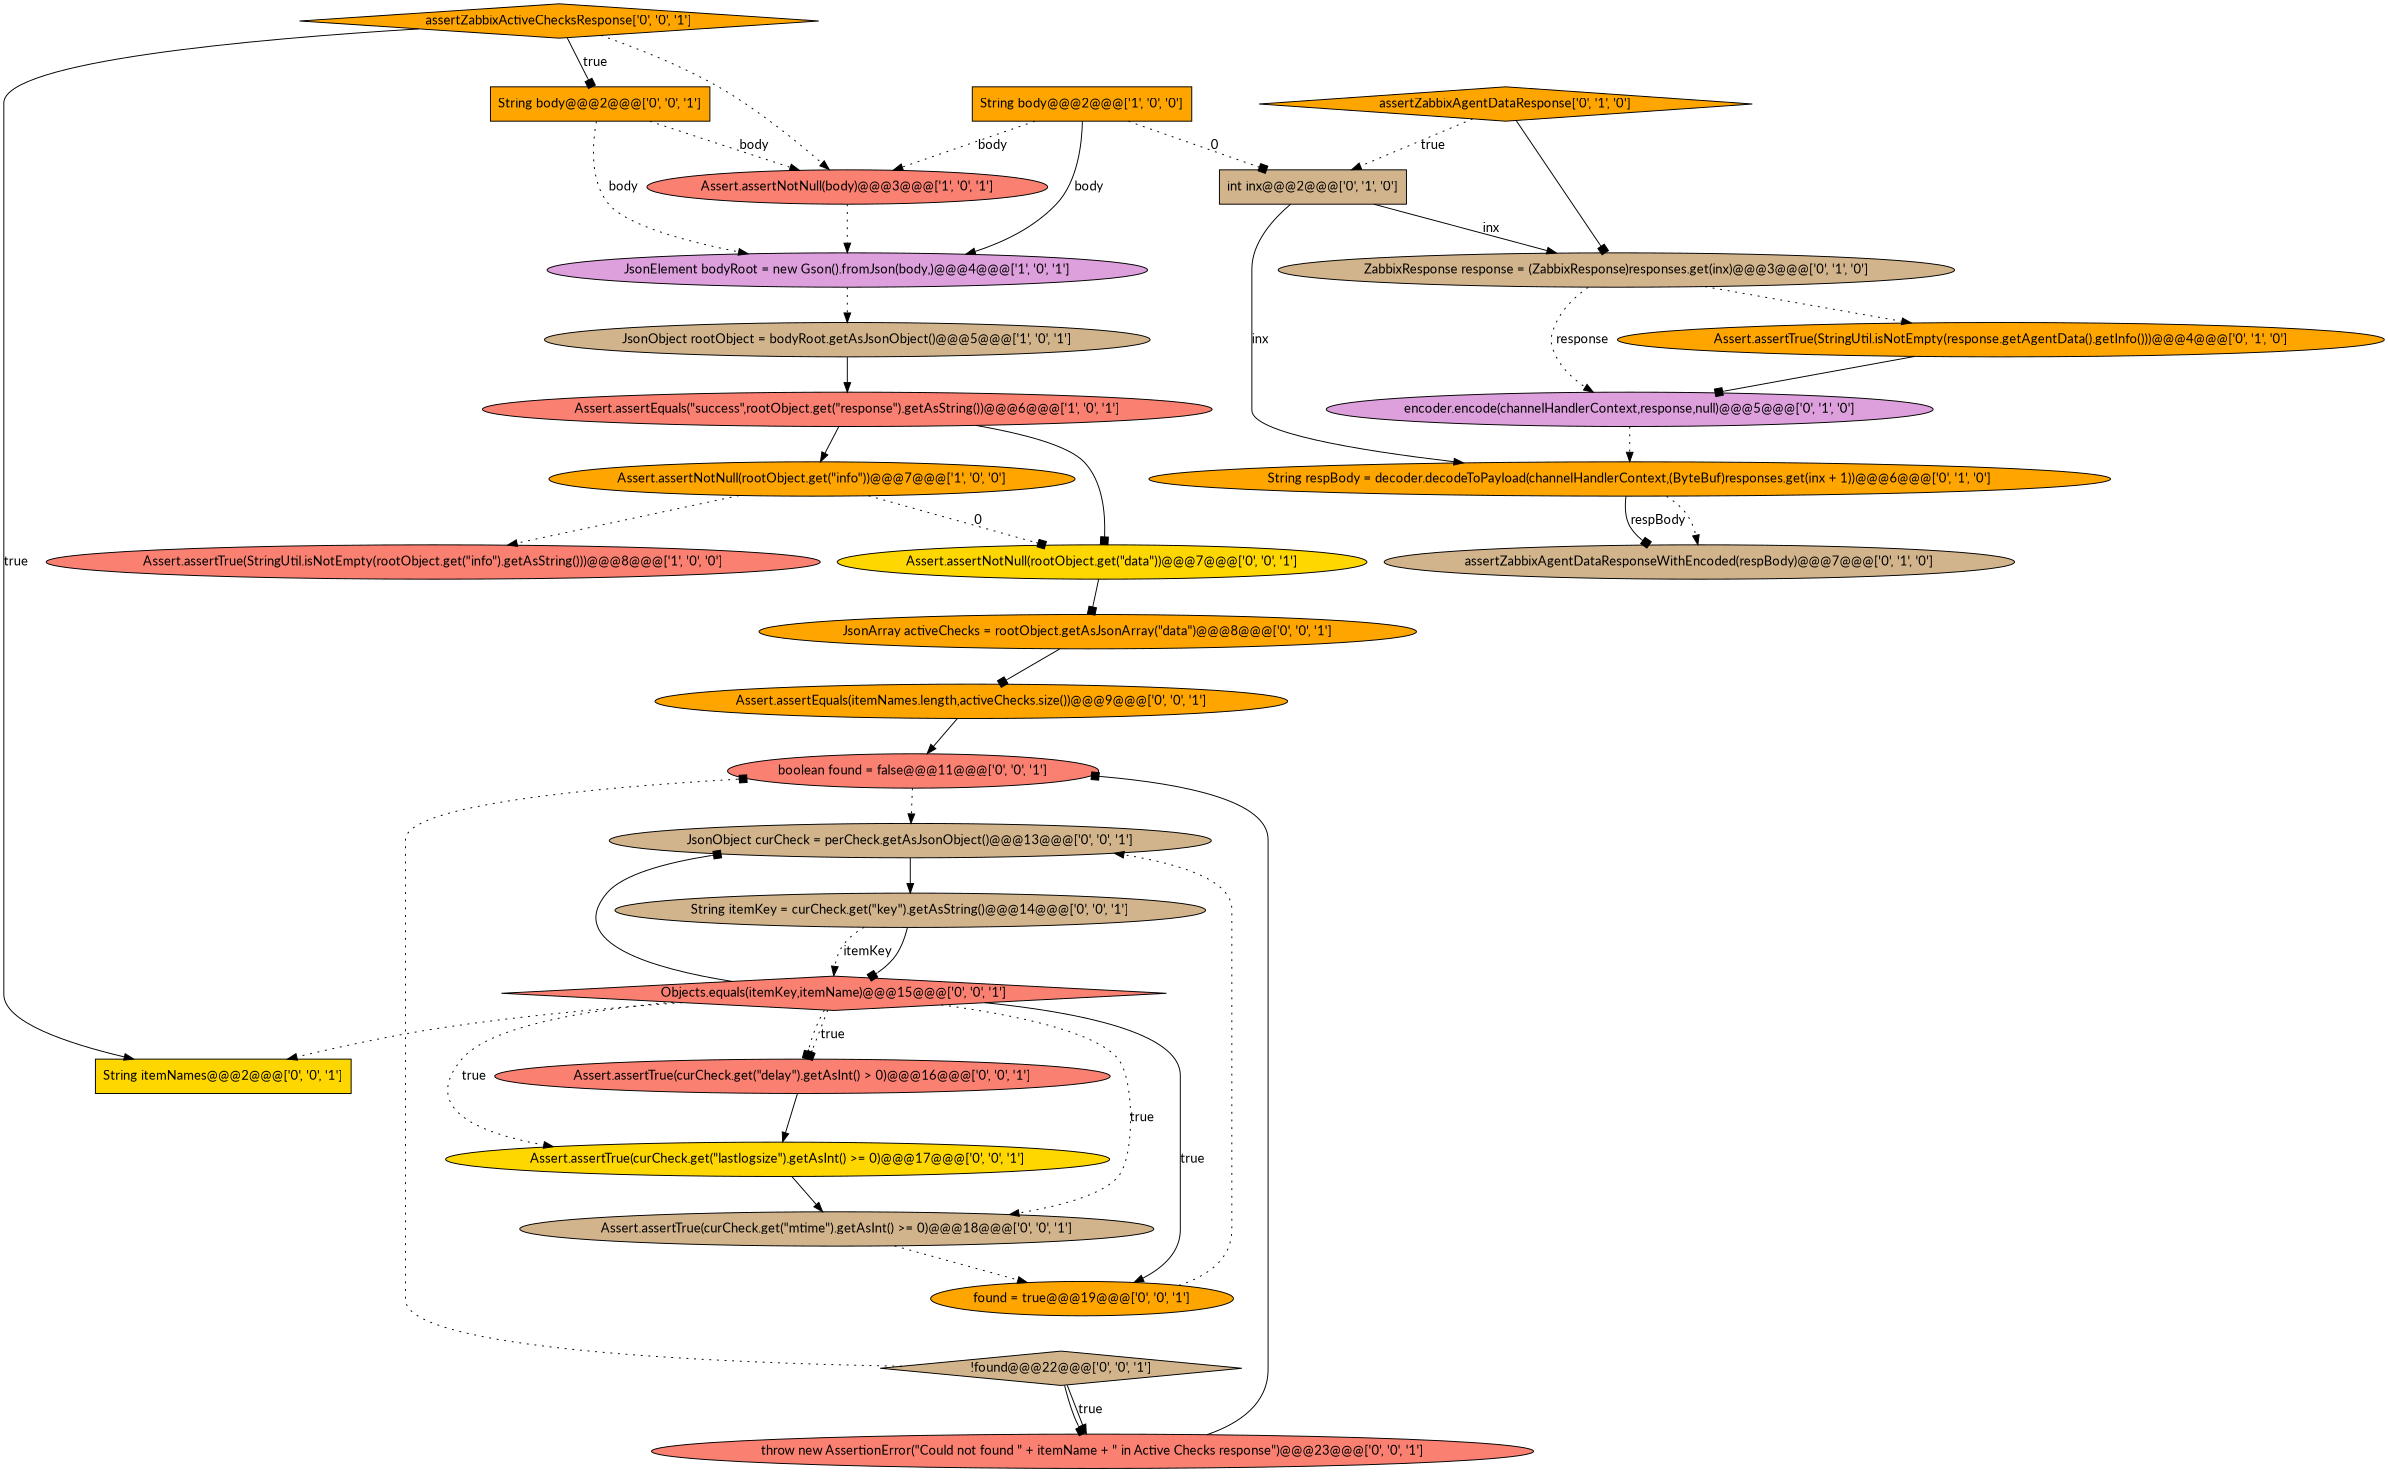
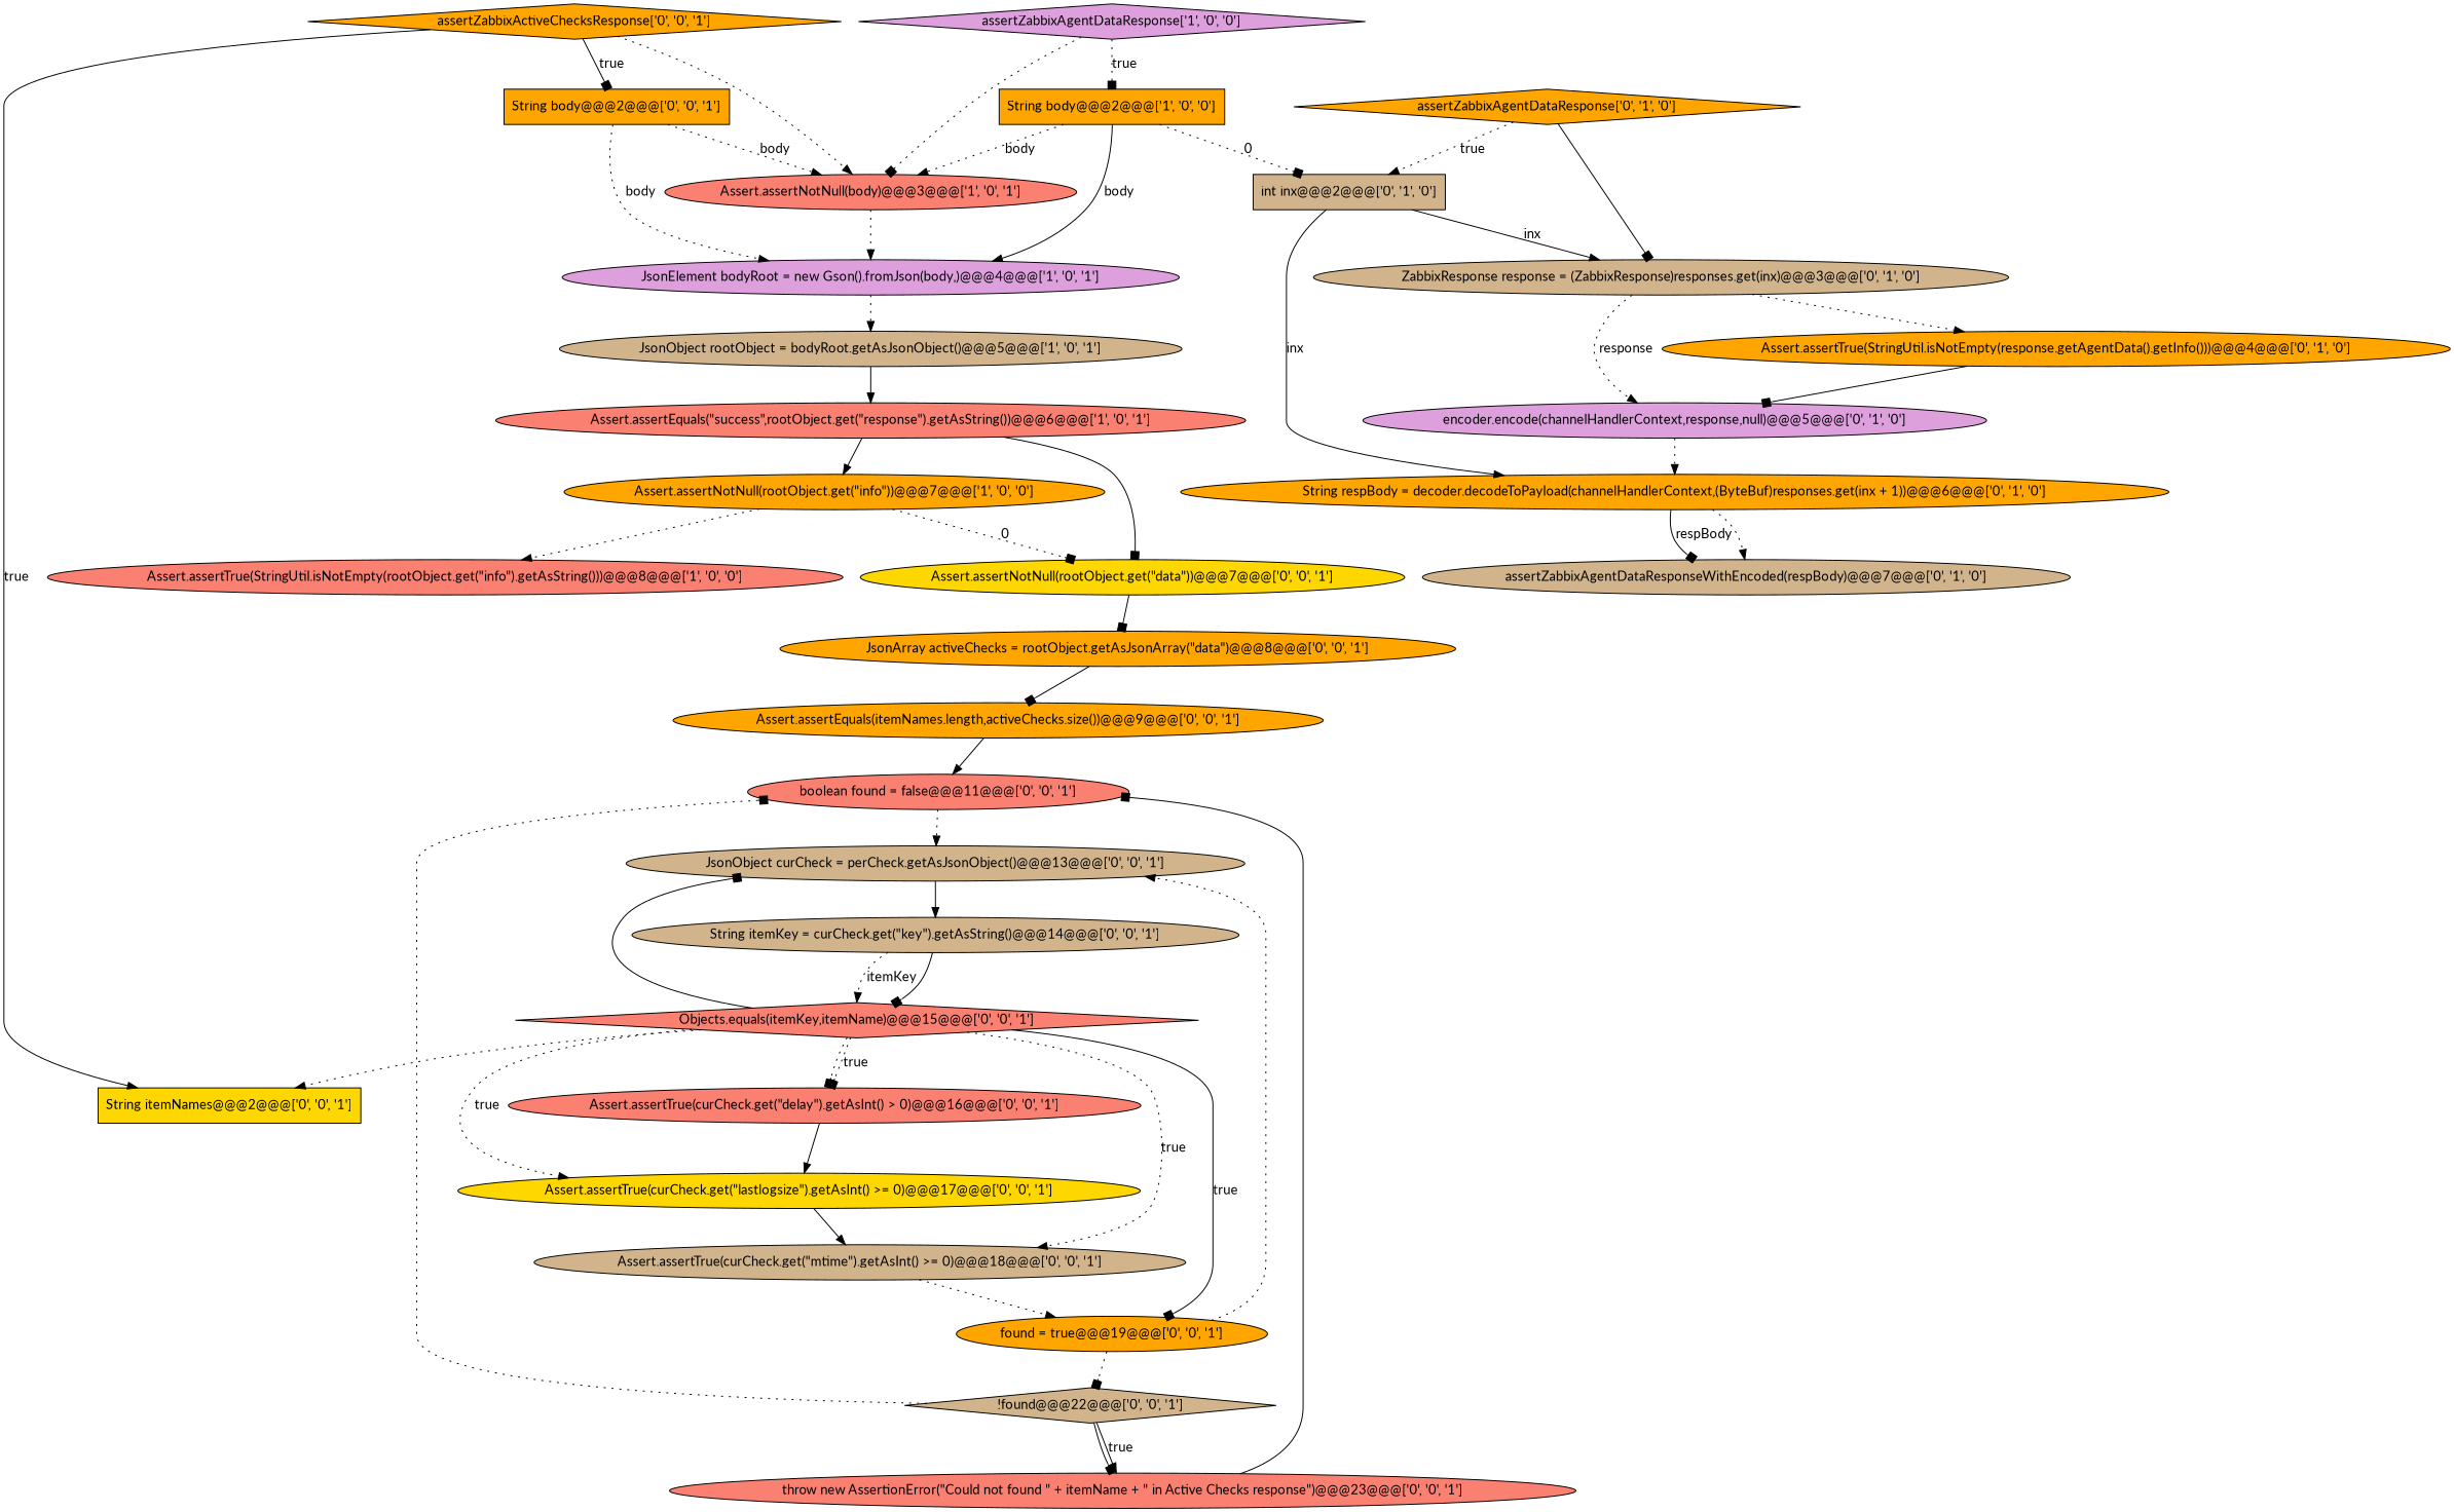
  digraph {
    fontname=Lato
    node [fillcolor=orange fontname=Lato shape=ellipse style=filled]
    edge [arrowhead=normal fontname=Lato style=dotted]
    n1 [fillcolor=gold label="String itemNames@@@2@@@['0', '0', '1']" shape=box]
    n2 [fillcolor=salmon label="boolean found = false@@@11@@@['0', '0', '1']"]
    n3 [fillcolor=tan label="JsonObject curCheck = perCheck.getAsJsonObject()@@@13@@@['0', '0', '1']"]
    n4 [fillcolor=tan label="String itemKey = curCheck.get(\"key\").getAsString()@@@14@@@['0', '0', '1']"]
    n5 [label="String respBody = decoder.decodeToPayload(channelHandlerContext,(ByteBuf)responses.get(inx + 1))@@@6@@@['0', '1', '0']"]
    n6 [fillcolor=tan label="assertZabbixAgentDataResponseWithEncoded(respBody)@@@7@@@['0', '1', '0']"]
    n7 [label="String body@@@2@@@['0', '0', '1']" shape=box]
    n8 [fillcolor=plum label="JsonElement bodyRoot = new Gson().fromJson(body,)@@@4@@@['1', '0', '1']"]
    n9 [fillcolor=salmon label="Assert.assertNotNull(body)@@@3@@@['1', '0', '1']"]
    n10 [fillcolor=tan label="JsonObject rootObject = bodyRoot.getAsJsonObject()@@@5@@@['1', '0', '1']"]
    n11 [fillcolor=gold label="Assert.assertNotNull(rootObject.get(\"data\"))@@@7@@@['0', '0', '1']"]
    n12 [label="JsonArray activeChecks = rootObject.getAsJsonArray(\"data\")@@@8@@@['0', '0', '1']"]
    n13 [label="Assert.assertEquals(itemNames.length,activeChecks.size())@@@9@@@['0', '0', '1']"]
    n14 [label="String body@@@2@@@['1', '0', '0']" shape=box]
    n15 [fillcolor=tan label="int inx@@@2@@@['0', '1', '0']" shape=box]
    n16 [fillcolor=tan label="ZabbixResponse response = (ZabbixResponse)responses.get(inx)@@@3@@@['0', '1', '0']"]
    n17 [label="assertZabbixAgentDataResponse['0', '1', '0']" shape=diamond]
    n18 [label="Assert.assertTrue(StringUtil.isNotEmpty(response.getAgentData().getInfo()))@@@4@@@['0', '1', '0']"]
    n19 [fillcolor=plum label="encoder.encode(channelHandlerContext,response,null)@@@5@@@['0', '1', '0']"]
    n20 [fillcolor=salmon label="Assert.assertTrue(StringUtil.isNotEmpty(rootObject.get(\"info\").getAsString()))@@@8@@@['1', '0', '0']"]
    n21 [label="found = true@@@19@@@['0', '0', '1']"]
    n22 [fillcolor=tan label="!found@@@22@@@['0', '0', '1']" shape=diamond]
    n23 [fillcolor=salmon label="throw new AssertionError(\"Could not found \" + itemName + \" in Active Checks response\")@@@23@@@['0', '0', '1']"]
    n24 [label="assertZabbixActiveChecksResponse['0', '0', '1']" shape=diamond]
    n25 [fillcolor=gold label="Assert.assertTrue(curCheck.get(\"lastlogsize\").getAsInt() >= 0)@@@17@@@['0', '0', '1']"]
    n26 [fillcolor=tan label="Assert.assertTrue(curCheck.get(\"mtime\").getAsInt() >= 0)@@@18@@@['0', '0', '1']"]
    n27 [fillcolor=salmon label="Assert.assertTrue(curCheck.get(\"delay\").getAsInt() > 0)@@@16@@@['0', '0', '1']"]
    n28 [fillcolor=salmon label="Assert.assertEquals(\"success\",rootObject.get(\"response\").getAsString())@@@6@@@['1', '0', '1']"]
    n29 [label="Assert.assertNotNull(rootObject.get(\"info\"))@@@7@@@['1', '0', '0']"]
    n30 [fillcolor=salmon label="Objects.equals(itemKey,itemName)@@@15@@@['0', '0', '1']" shape=diamond]
+   n31 [fillcolor=plum label="assertZabbixAgentDataResponse['1', '0', '0']" shape=diamond]
    n2 -> n3
    n3 -> n4 [style=solid]
    n4 -> n30 [label=itemKey]
    n4 -> n30 [arrowhead=box style=solid]
    n5 -> n6 [arrowhead=box label=respBody style=solid]
    n5 -> n6
    n7 -> n8 [label=body]
    n7 -> n9 [label=body]
    n8 -> n10
    n9 -> n8
    n10 -> n28 [style=solid]
    n11 -> n12 [arrowhead=box style=solid]
    n12 -> n13 [arrowhead=box style=solid]
    n13 -> n2 [style=solid]
    n14 -> n8 [label=body style=solid]
    n14 -> n9 [label=body]
    n14 -> n15 [arrowhead=box label=0]
    n15 -> n5 [label=inx style=solid]
    n15 -> n16 [label=inx style=solid]
    n16 -> n18
    n16 -> n19 [label=response]
    n17 -> n15 [label=true]
    n17 -> n16 [arrowhead=box style=solid]
    n18 -> n19 [arrowhead=box style=solid]
    n19 -> n5
    n21 -> n3
+   n21 -> n22 [arrowhead=box]
    n22 -> n2 [arrowhead=box]
    n22 -> n23 [label=true style=solid]
    n22 -> n23 [arrowhead=box style=solid]
    n23 -> n2 [arrowhead=box style=solid]
    n24 -> n1 [label=true style=solid]
    n24 -> n7 [arrowhead=box label=true style=solid]
    n24 -> n9
    n25 -> n26 [style=solid]
    n26 -> n21
    n27 -> n25 [style=solid]
    n28 -> n11 [arrowhead=box style=solid]
    n28 -> n29 [style=solid]
    n29 -> n11 [arrowhead=box label=0]
    n29 -> n20
    n30 -> n1
    n30 -> n3 [arrowhead=box style=solid]
-   n30 -> n21 [label=true style=solid]
+   n30 -> n21 [arrowhead=box label=true style=solid]
    n30 -> n25 [label=true]
    n30 -> n26 [label=true]
    n30 -> n27 [arrowhead=box label=true]
    n30 -> n27 [arrowhead=box]
+   n31 -> n9 [arrowhead=box]
+   n31 -> n14 [arrowhead=box label=true]
  }
